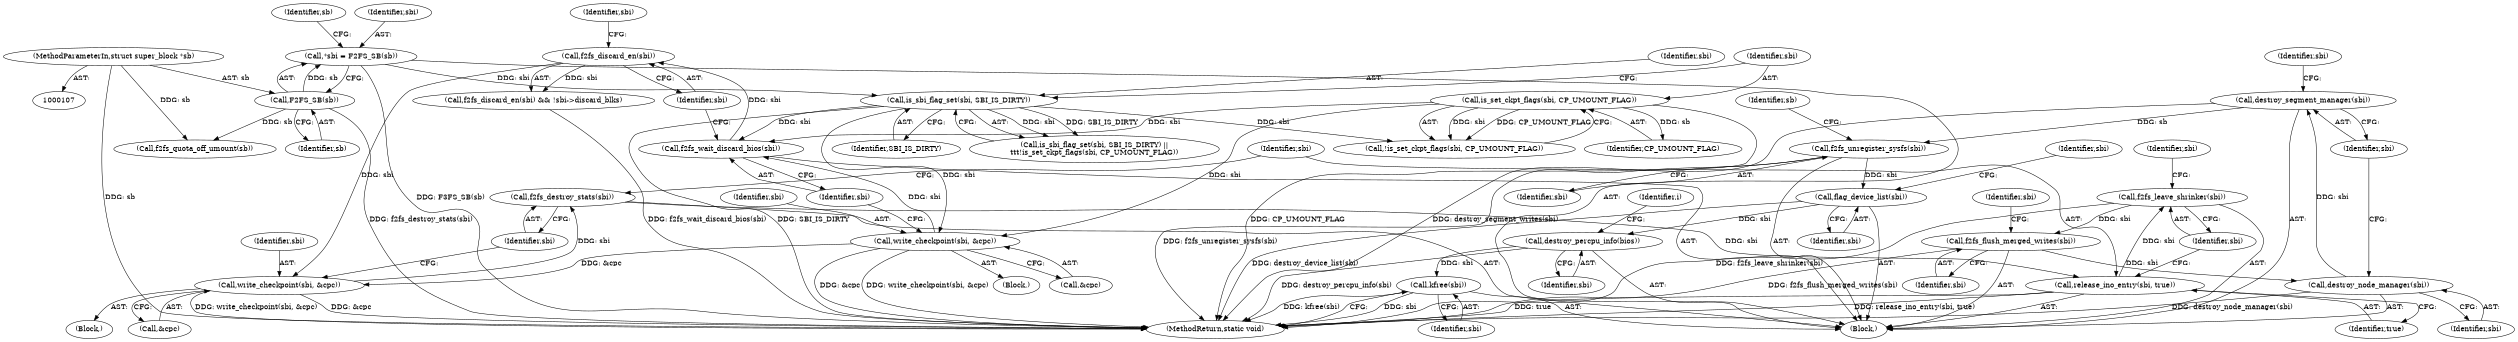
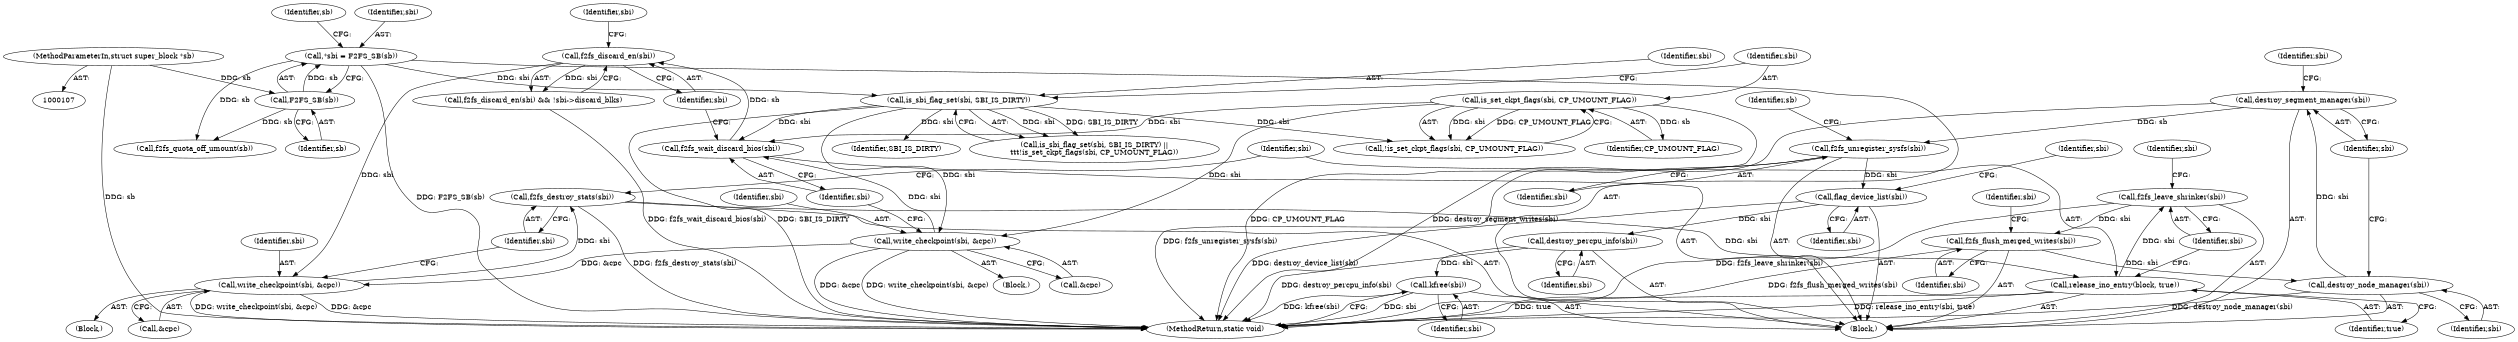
  digraph {
    n1 [label="(Call,kfree(sbi))"]
    n2 [label="(Identifier,sbi)"]
    n3 [label="(MethodReturn,static void)"]
    n4 [label="(Block,)"]
-   n5 [label="(Call,destroy_percpu_info(bios))"]
+   n5 [label="(Call,destroy_percpu_info(sbi))"]
    n6 [label="(Identifier,sbi)"]
    n7 [label="(Call,flag_device_list(sbi))"]
    n8 [label="(Identifier,sbi)"]
    n9 [label="(Call,f2fs_unregister_sysfs(sbi))"]
    n10 [label="(Identifier,sbi)"]
    n11 [label="(Call,destroy_segment_manager(sbi))"]
    n12 [label="(Identifier,sbi)"]
    n13 [label="(Call,destroy_node_manager(sbi))"]
    n14 [label="(Identifier,sbi)"]
    n15 [label="(Call,f2fs_flush_merged_writes(sbi))"]
    n16 [label="(Identifier,sbi)"]
    n17 [label="(Call,f2fs_leave_shrinker(sbi))"]
    n18 [label="(Identifier,sbi)"]
-   n19 [label="(Call,release_ino_entry(sbi, true))"]
+   n19 [label="(Call,release_ino_entry(block, true))"]
    n20 [label="(Identifier,true)"]
    n21 [label="(Call,f2fs_destroy_stats(sbi))"]
    n22 [label="(Identifier,sbi)"]
    n23 [label="(Call,write_checkpoint(sbi, &cpc))"]
    n24 [label="(Block,)"]
    n25 [label="(Call,&cpc)"]
    n26 [label="(Call,f2fs_discard_en(sbi))"]
    n27 [label="(Call,f2fs_discard_en(sbi) && !sbi->discard_blks)"]
    n28 [label="(Identifier,sbi)"]
    n29 [label="(Call,f2fs_wait_discard_bios(sbi))"]
    n30 [label="(Identifier,sbi)"]
    n31 [label="(Call,write_checkpoint(sbi, &cpc))"]
    n32 [label="(Block,)"]
    n33 [label="(Call,&cpc)"]
    n34 [label="(Call,is_set_ckpt_flags(sbi, CP_UMOUNT_FLAG))"]
    n35 [label="(Identifier,CP_UMOUNT_FLAG)"]
    n36 [label="(Call,!is_set_ckpt_flags(sbi, CP_UMOUNT_FLAG))"]
    n37 [label="(Call,is_sbi_flag_set(sbi, SBI_IS_DIRTY))"]
    n38 [label="(Identifier,SBI_IS_DIRTY)"]
    n39 [label="(Call,is_sbi_flag_set(sbi, SBI_IS_DIRTY) ||\n\t\t\t!is_set_ckpt_flags(sbi, CP_UMOUNT_FLAG))"]
    n40 [label="(Call,*sbi = F2FS_SB(sb))"]
    n41 [label="(Call,F2FS_SB(sb))"]
    n42 [label="(Identifier,sb)"]
    n43 [label="(Call,f2fs_quota_off_umount(sb))"]
    n44 [label="(MethodParameterIn,struct super_block *sb)"]
    1000107
    n46 [label="(Identifier,sbi)"]
    n47 [label="(Identifier,sbi)"]
    n48 [label="(Identifier,sbi)"]
    n49 [label="(Identifier,sb)"]
    n50 [label="(Identifier,sbi)"]
    n51 [label="(Identifier,sbi)"]
    n52 [label="(Identifier,sbi)"]
    n53 [label="(Identifier,sbi)"]
    n54 [label="(Identifier,sbi)"]
    n55 [label="(Identifier,sbi)"]
    n56 [label="(Identifier,sbi)"]
    n57 [label="(Identifier,sbi)"]
-   n58 [label="(Identifier,i)"]
    n59 [label="(Identifier,sb)"]
    n1 -> n2 [label="CFG: "]
    n1 -> n3 [label="DDG: sbi"]
    n1 -> n3 [label="DDG: kfree(sbi)"]
    n1 -> n4 [label="AST: "]
    n2 -> n1 [label="AST: "]
    n3 -> n1 [label="CFG: "]
    n5 -> n1 [label="DDG: sbi"]
    n5 -> n3 [label="DDG: destroy_percpu_info(sbi)"]
    n5 -> n4 [label="AST: "]
    n5 -> n6 [label="CFG: "]
    n6 -> n5 [label="AST: "]
    n7 -> n3 [label="DDG: destroy_device_list(sbi)"]
    n7 -> n4 [label="AST: "]
    n7 -> n5 [label="DDG: sbi"]
    n7 -> n8 [label="CFG: "]
    n8 -> n7 [label="AST: "]
    n9 -> n3 [label="DDG: f2fs_unregister_sysfs(sbi)"]
    n9 -> n4 [label="AST: "]
    n9 -> n7 [label="DDG: sbi"]
    n9 -> n10 [label="CFG: "]
    n10 -> n9 [label="AST: "]
    n11 -> n3 [label="DDG: destroy_segment_writes(sbi)"]
    n11 -> n4 [label="AST: "]
    n11 -> n9 [label="DDG: sb"]
    n11 -> n12 [label="CFG: "]
    n12 -> n11 [label="AST: "]
    n12 -> n13 [label="CFG: "]
    n13 -> n3 [label="DDG: destroy_node_manager(sbi)"]
    n13 -> n4 [label="AST: "]
    n13 -> n11 [label="DDG: sbi"]
    n13 -> n14 [label="CFG: "]
    n14 -> n13 [label="AST: "]
    n15 -> n3 [label="DDG: f2fs_flush_merged_writes(sbi)"]
    n15 -> n4 [label="AST: "]
    n15 -> n13 [label="DDG: sbi"]
    n15 -> n16 [label="CFG: "]
    n16 -> n15 [label="AST: "]
    n17 -> n3 [label="DDG: f2fs_leave_shrinker(sbi)"]
    n17 -> n4 [label="AST: "]
    n17 -> n15 [label="DDG: sbi"]
    n17 -> n18 [label="CFG: "]
    n18 -> n17 [label="AST: "]
    n18 -> n19 [label="CFG: "]
    n19 -> n3 [label="DDG: true"]
    n19 -> n3 [label="DDG: release_ino_entry(sbi, true)"]
    n19 -> n4 [label="AST: "]
    n19 -> n17 [label="DDG: sbi"]
    n19 -> n20 [label="CFG: "]
    n20 -> n19 [label="AST: "]
-   n41 -> n3 [label="DDG: f2fs_destroy_stats(sbi)"]
+   n21 -> n3 [label="DDG: f2fs_destroy_stats(sbi)"]
    n21 -> n4 [label="AST: "]
    n21 -> n19 [label="DDG: sbi"]
    n21 -> n22 [label="CFG: "]
    n22 -> n21 [label="AST: "]
    n22 -> n23 [label="CFG: "]
    n23 -> n3 [label="DDG: &cpc"]
    n23 -> n3 [label="DDG: write_checkpoint(sbi, &cpc)"]
    n23 -> n21 [label="DDG: sbi"]
    n23 -> n24 [label="AST: "]
    n23 -> n25 [label="CFG: "]
    n25 -> n23 [label="AST: "]
    n26 -> n23 [label="DDG: sbi"]
    n26 -> n27 [label="AST: "]
    n26 -> n27 [label="DDG: sbi"]
    n26 -> n28 [label="CFG: "]
    n27 -> n3 [label="DDG: f2fs_wait_discard_bios(sbi)"]
+   n27 -> n26 [label="CFG: "]
    n28 -> n26 [label="AST: "]
    n28 -> n29 [label="CFG: "]
    n29 -> n4 [label="AST: "]
-   n29 -> n26 [label="DDG: sbi"]
+   n29 -> n26 [label="DDG: sb"]
    n29 -> n30 [label="CFG: "]
    n30 -> n29 [label="AST: "]
    n30 -> n31 [label="CFG: "]
    n31 -> n3 [label="DDG: write_checkpoint(sbi, &cpc)"]
    n31 -> n3 [label="DDG: &cpc"]
    n31 -> n23 [label="DDG: &cpc"]
    n31 -> n29 [label="DDG: sbi"]
    n31 -> n32 [label="AST: "]
    n31 -> n33 [label="CFG: "]
    n33 -> n31 [label="AST: "]
    n34 -> n3 [label="DDG: CP_UMOUNT_FLAG"]
    n34 -> n29 [label="DDG: sbi"]
    n34 -> n31 [label="DDG: sbi"]
    n34 -> n35 [label="DDG: sb"]
    n34 -> n36 [label="AST: "]
    n34 -> n36 [label="DDG: sbi"]
    n34 -> n36 [label="DDG: CP_UMOUNT_FLAG"]
    n35 -> n34 [label="AST: "]
    n36 -> n34 [label="CFG: "]
    n37 -> n3 [label="DDG: SBI_IS_DIRTY"]
    n37 -> n29 [label="DDG: sbi"]
    n37 -> n31 [label="DDG: sbi"]
    n37 -> n36 [label="DDG: sbi"]
-   n37 -> n38 [label="CFG: "]
+   n37 -> n38 [label="DDG: sbi"]
    n37 -> n39 [label="AST: "]
    n37 -> n39 [label="DDG: sbi"]
    n37 -> n39 [label="DDG: SBI_IS_DIRTY"]
-   n38 -> n37 [label="AST: "]
    n39 -> n37 [label="CFG: "]
-   n40 -> n3 [label="DDG: F3FS_SB(sb)"]
+   n40 -> n3 [label="DDG: F2FS_SB(sb)"]
    n40 -> n4 [label="AST: "]
    n40 -> n37 [label="DDG: sbi"]
    n40 -> n41 [label="CFG: "]
    n41 -> n40 [label="AST: "]
    n41 -> n40 [label="DDG: sb"]
    n41 -> n42 [label="CFG: "]
    n41 -> n43 [label="DDG: sb"]
    n42 -> n41 [label="AST: "]
    n44 -> n3 [label="DDG: sb"]
-   n44 -> n41 [label="AST: sb"]
-   n44 -> n43 [label="DDG: sb"]
+   n44 -> n41 [label="DDG: sb"]
+   n40 -> n43 [label="DDG: sb"]
    n44 -> 1000107 [label="AST: "]
    n46 -> n40 [label="AST: "]
    n47 -> n23 [label="AST: "]
    n48 -> n26 [label="CFG: "]
    n49 -> n40 [label="CFG: "]
    n50 -> n31 [label="AST: "]
    n51 -> n7 [label="CFG: "]
    n52 -> n19 [label="AST: "]
    n52 -> n21 [label="CFG: "]
    n53 -> n37 [label="AST: "]
    n54 -> n11 [label="CFG: "]
    n55 -> n17 [label="CFG: "]
    n56 -> n15 [label="CFG: "]
    n57 -> n34 [label="AST: "]
    n57 -> n37 [label="CFG: "]
-   n58 -> n5 [label="CFG: "]
    n59 -> n9 [label="CFG: "]
  }
